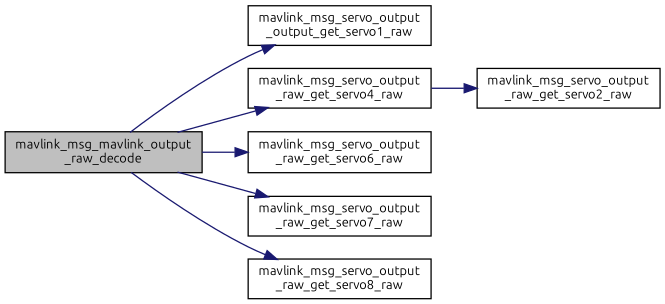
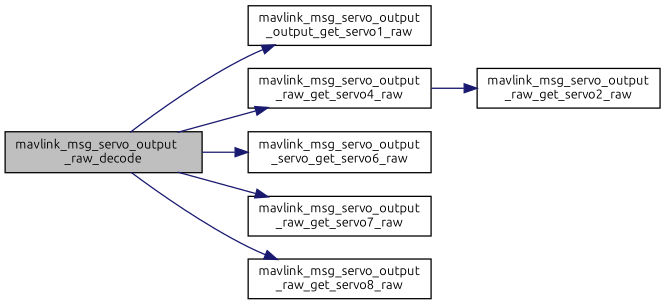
  digraph {
    fontname=Ubuntu
    rankdir=LR
    node [color=black fillcolor=white fontname=Ubuntu fontsize=10 shape=record style=filled]
    edge [color=midnightblue fontname=Ubuntu fontsize=10 labelfontname=Helvetica labelfontsize=10 style=solid]
-   n1 [fillcolor=grey75 fontcolor=black height=0.2 label="mavlink_msg_mavlink_output\l_raw_decode" width=0.4]
+   n1 [fillcolor=grey75 fontcolor=black height=0.2 label="mavlink_msg_servo_output\l_raw_decode" width=0.4]
    n2 [height=0.2 label="mavlink_msg_servo_output\l_output_get_servo1_raw" width=0.4]
    n3 [height=0.2 label="mavlink_msg_servo_output\l_raw_get_servo4_raw" width=0.4]
-   n4 [height=0.2 label="mavlink_msg_servo_output\l_raw_get_servo6_raw" width=0.4]
+   n4 [height=0.2 label="mavlink_msg_servo_output\l_servo_get_servo6_raw" width=0.4]
    n5 [height=0.2 label="mavlink_msg_servo_output\l_raw_get_servo7_raw" width=0.4]
    n6 [height=0.2 label="mavlink_msg_servo_output\l_raw_get_servo8_raw" width=0.4]
    n7 [height=0.2 label="mavlink_msg_servo_output\l_raw_get_servo2_raw" width=0.4]
    n1 -> n2
    n1 -> n3
    n1 -> n4
    n1 -> n5
    n1 -> n6
    n3 -> n7
  }
